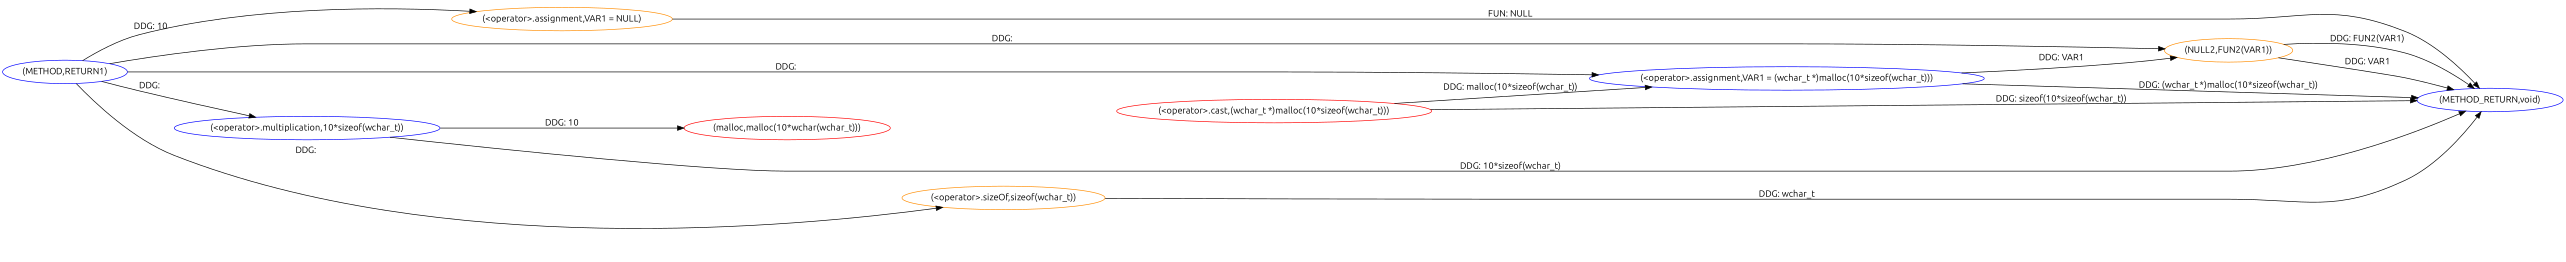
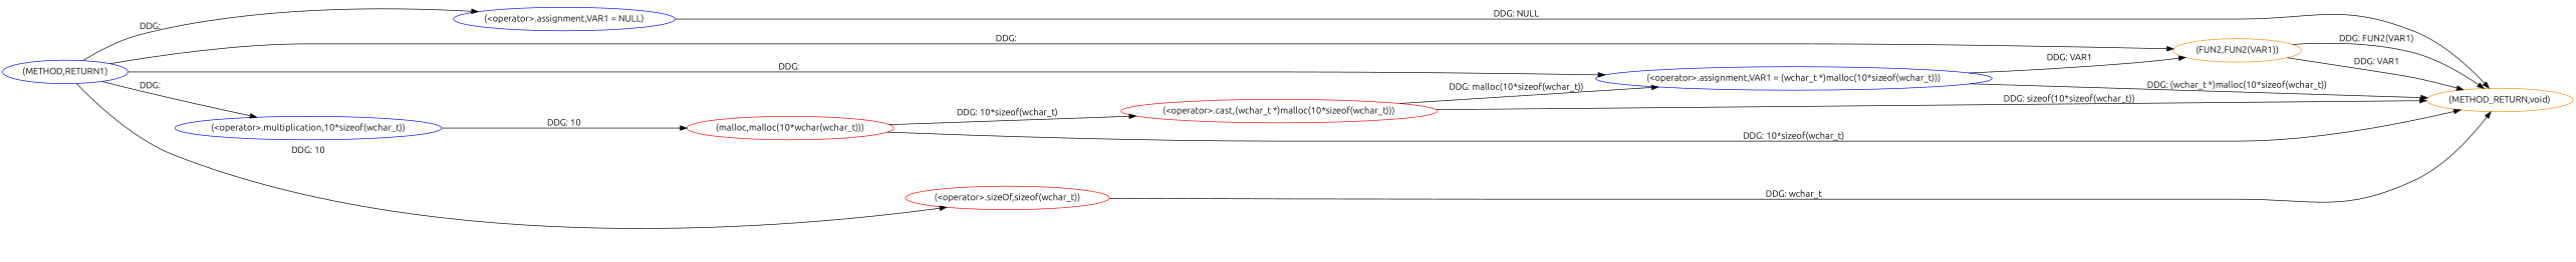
  digraph {
    fontname=Ubuntu
    rankdir=LR
    node [color=blue fontname=Ubuntu]
    edge [fontname=Ubuntu]
    n1 [label="(METHOD,RETURN1)"]
-   n2 [color=darkorange label="(<operator>.assignment,VAR1 = NULL)"]
+   n2 [label="(<operator>.assignment,VAR1 = NULL)"]
    n3 [label="(<operator>.assignment,VAR1 = (wchar_t *)malloc(10*sizeof(wchar_t)))"]
    n4 [label="(<operator>.multiplication,10*sizeof(wchar_t))"]
-   n5 [color=darkorange label="(<operator>.sizeOf,sizeof(wchar_t))"]
-   n6 [color=darkorange label="(NULL2,FUN2(VAR1))"]
-   n7 [label="(METHOD_RETURN,void)"]
+   n5 [color=red label="(<operator>.sizeOf,sizeof(wchar_t))"]
+   n6 [color=darkorange label="(FUN2,FUN2(VAR1))"]
+   n7 [color=darkorange label="(METHOD_RETURN,void)"]
    n8 [color=red label="(malloc,malloc(10*wchar(wchar_t)))"]
    n9 [color=red label="(<operator>.cast,(wchar_t *)malloc(10*sizeof(wchar_t)))"]
-   n1 -> n2 [label="DDG: 10"]
+   n1 -> n2 [label="DDG: "]
    n1 -> n3 [label="DDG: "]
    n1 -> n4 [label="DDG: "]
-   n1 -> n5 [label="DDG: "]
+   n1 -> n5 [label="DDG: 10"]
    n1 -> n6 [label="DDG: "]
-   n2 -> n7 [label="FUN: NULL"]
+   n2 -> n7 [label="DDG: NULL"]
    n3 -> n6 [label="DDG: VAR1"]
    n3 -> n7 [label="DDG: (wchar_t *)malloc(10*sizeof(wchar_t))"]
    n4 -> n8 [label="DDG: 10"]
    n5 -> n7 [label="DDG: wchar_t"]
    n6 -> n7 [label="DDG: FUN2(VAR1)"]
    n6 -> n7 [label="DDG: VAR1"]
-   n4 -> n7 [label="DDG: 10*sizeof(wchar_t)"]
+   n8 -> n7 [label="DDG: 10*sizeof(wchar_t)"]
+   n8 -> n9 [label="DDG: 10*sizeof(wchar_t)"]
    n9 -> n3 [label="DDG: malloc(10*sizeof(wchar_t))"]
    n9 -> n7 [label="DDG: sizeof(10*sizeof(wchar_t))"]
  }
